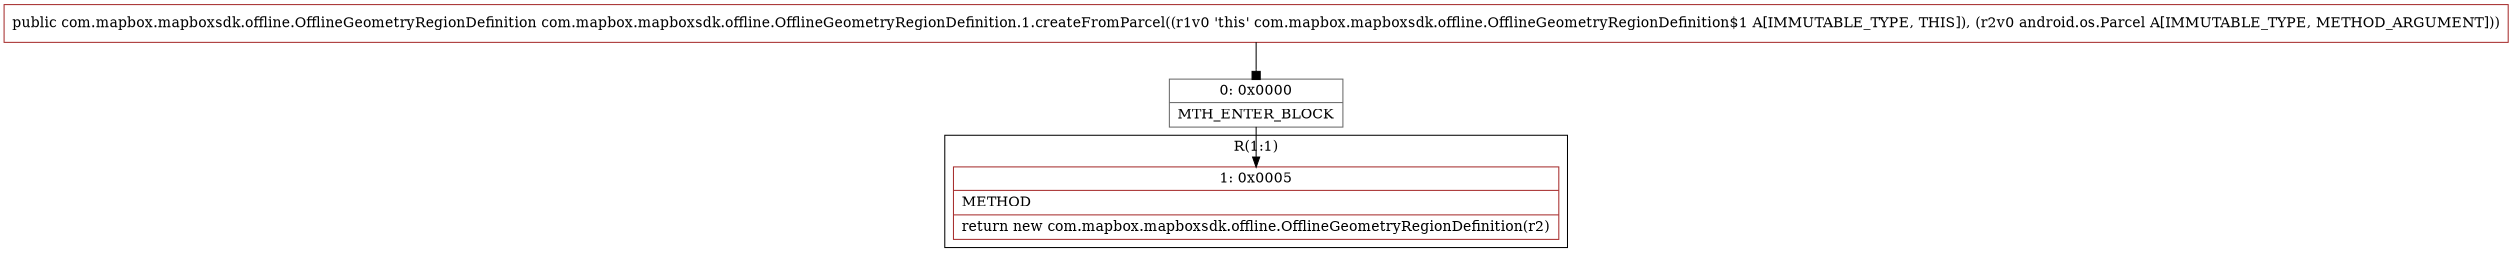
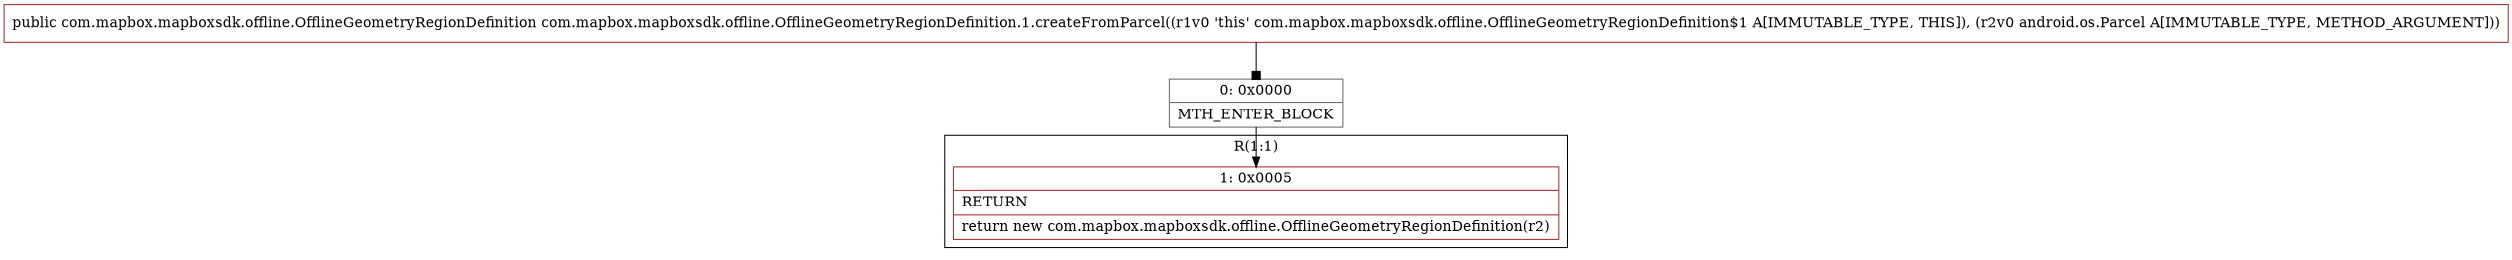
  digraph {
    node [color=brown shape=record]
    edge [style=solid]
-   n1 [label="{1\:\ 0x0005|METHOD\l|return new com.mapbox.mapboxsdk.offline.OfflineGeometryRegionDefinition(r2)\l}"]
+   n1 [label="{1\:\ 0x0005|RETURN\l|return new com.mapbox.mapboxsdk.offline.OfflineGeometryRegionDefinition(r2)\l}"]
    n2 [color=gray40 label="{0\:\ 0x0000|MTH_ENTER_BLOCK\l}"]
    n3 [label="{public com.mapbox.mapboxsdk.offline.OfflineGeometryRegionDefinition com.mapbox.mapboxsdk.offline.OfflineGeometryRegionDefinition.1.createFromParcel((r1v0 'this' com.mapbox.mapboxsdk.offline.OfflineGeometryRegionDefinition$1 A[IMMUTABLE_TYPE, THIS]), (r2v0 android.os.Parcel A[IMMUTABLE_TYPE, METHOD_ARGUMENT])) }"]
    subgraph cluster_1 {
      label="R(1:1)"
      n1
    }
    n2 -> n1 [arrowhead=normal]
    n3 -> n2 [arrowhead=box]
  }
